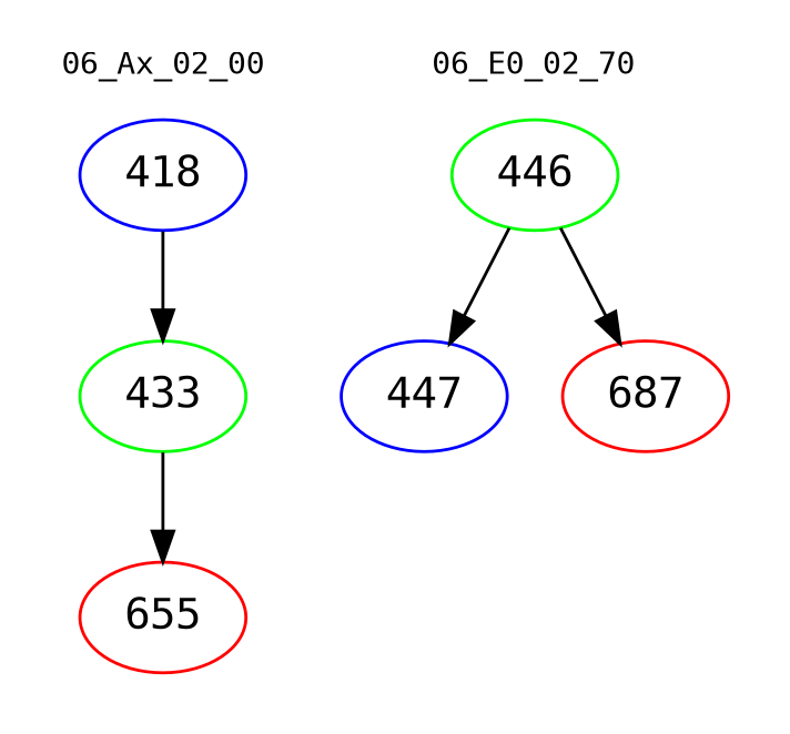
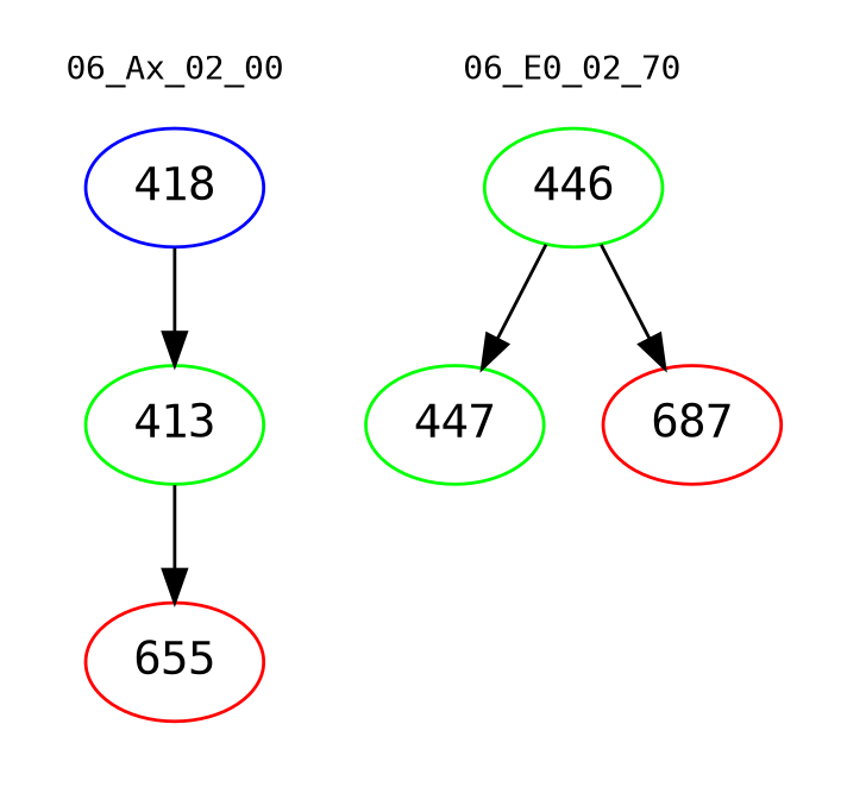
  digraph {
    fontname="DejaVu Sans Mono"
    node [color=green fontname="DejaVu Sans Mono"]
    edge [color=black fontname="DejaVu Sans Mono"]
-   n1 [label=433]
+   n1 [label=413]
    n2 [color=blue label=418]
    n3 [color=red label=655]
    n4 [label=446]
-   n5 [color=blue label=447]
+   n5 [label=447]
    n6 [color=red label=687]
    subgraph cluster_1 {
      color=white
      fontsize=10
      label="06_Ax_02_00"
      n1
      n2
      n3
    }
    subgraph cluster_2 {
      color=white
      fontsize=10
      label="06_E0_02_70"
      n4
      n5
      n6
    }
    n1 -> n3
    n2 -> n1
    n4 -> n5
    n4 -> n6
  }
